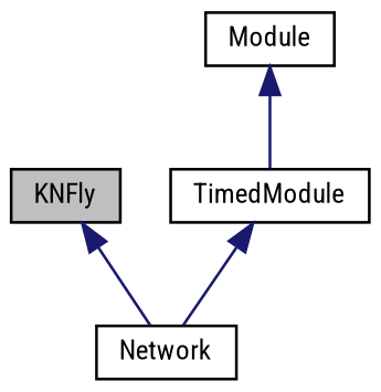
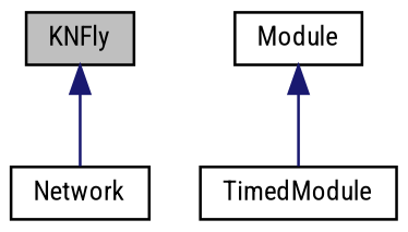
  digraph {
    fontname="Roboto Condensed"
    node [color=black fontname="Roboto Condensed" fontsize=10 shape=record]
    edge [color=midnightblue dir=back fontname="Roboto Condensed" fontsize=10 labelfontname=FreeSans labelfontsize=10 style=solid]
    n1 [fillcolor=grey75 fontcolor=black height=0.2 label=KNFly style=filled width=0.4]
    n2 [height=0.2 label=Network width=0.4]
    n3 [height=0.2 label=TimedModule width=0.4]
    n4 [height=0.2 label=Module width=0.4]
    n1 -> n2
-   n3 -> n2
    n4 -> n3
  }
